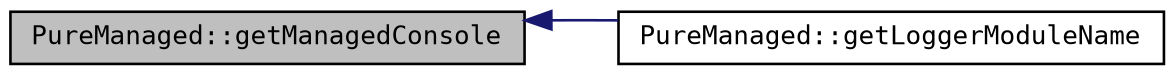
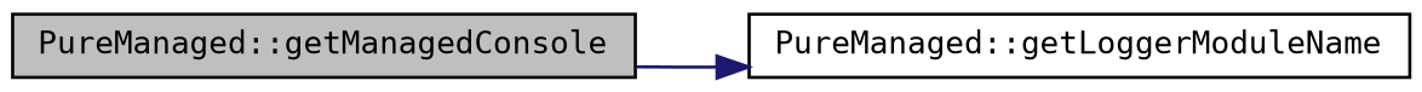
  digraph {
    rankdir=LR
    fontname="DejaVu Sans Mono"
    node [color=black fontname="DejaVu Sans Mono" fontsize=10 shape=record style=filled]
    n1 [fillcolor=grey75 fontcolor=black height=0.2 label="PureManaged::getManagedConsole" width=0.4]
    n2 [fillcolor=white height=0.2 label="PureManaged::getLoggerModuleName" width=0.4]
-   n2 -> n1 [color=midnightblue fontname="DejaVu Sans Mono" fontsize=10 labelfontname=Helvetica labelfontsize=10 style=solid]
+   n1 -> n2 [color=midnightblue fontname="DejaVu Sans Mono" fontsize=10 labelfontname=Helvetica labelfontsize=10 style=solid]
  }
